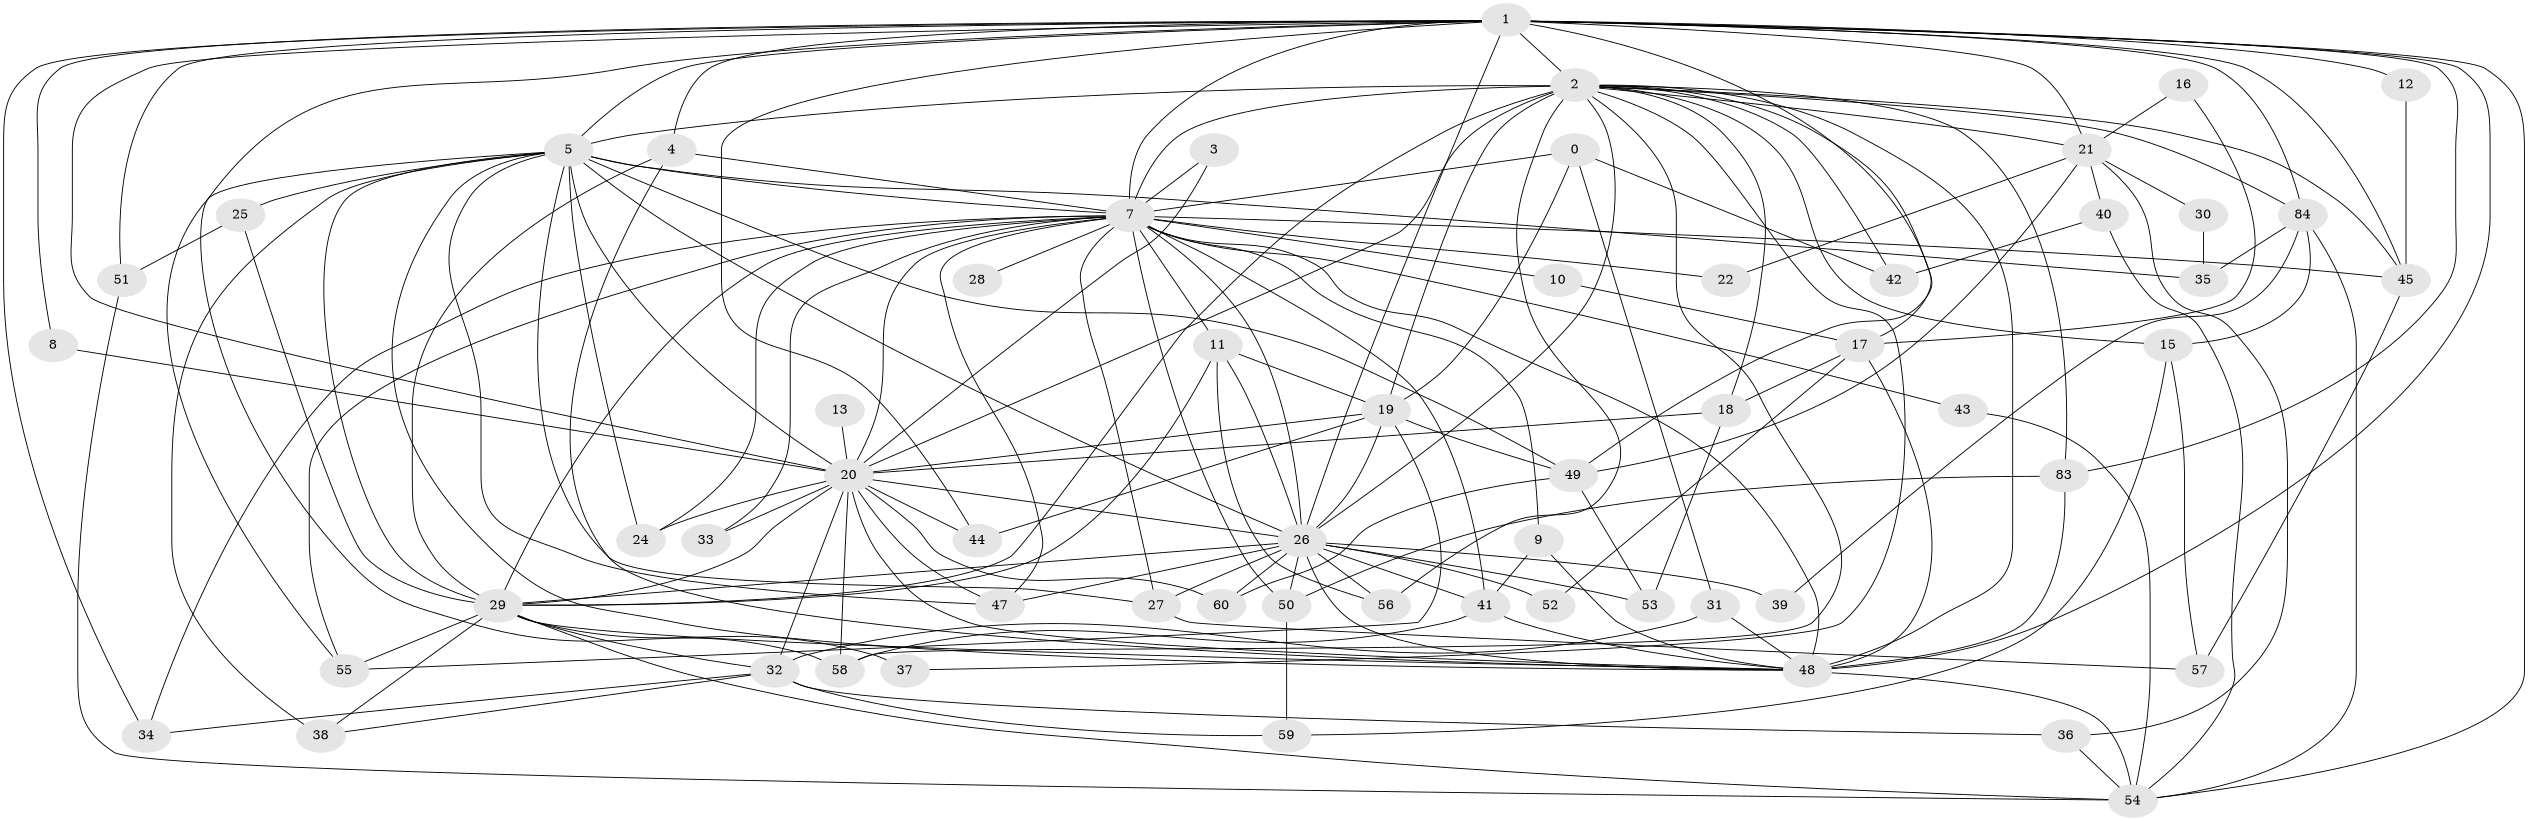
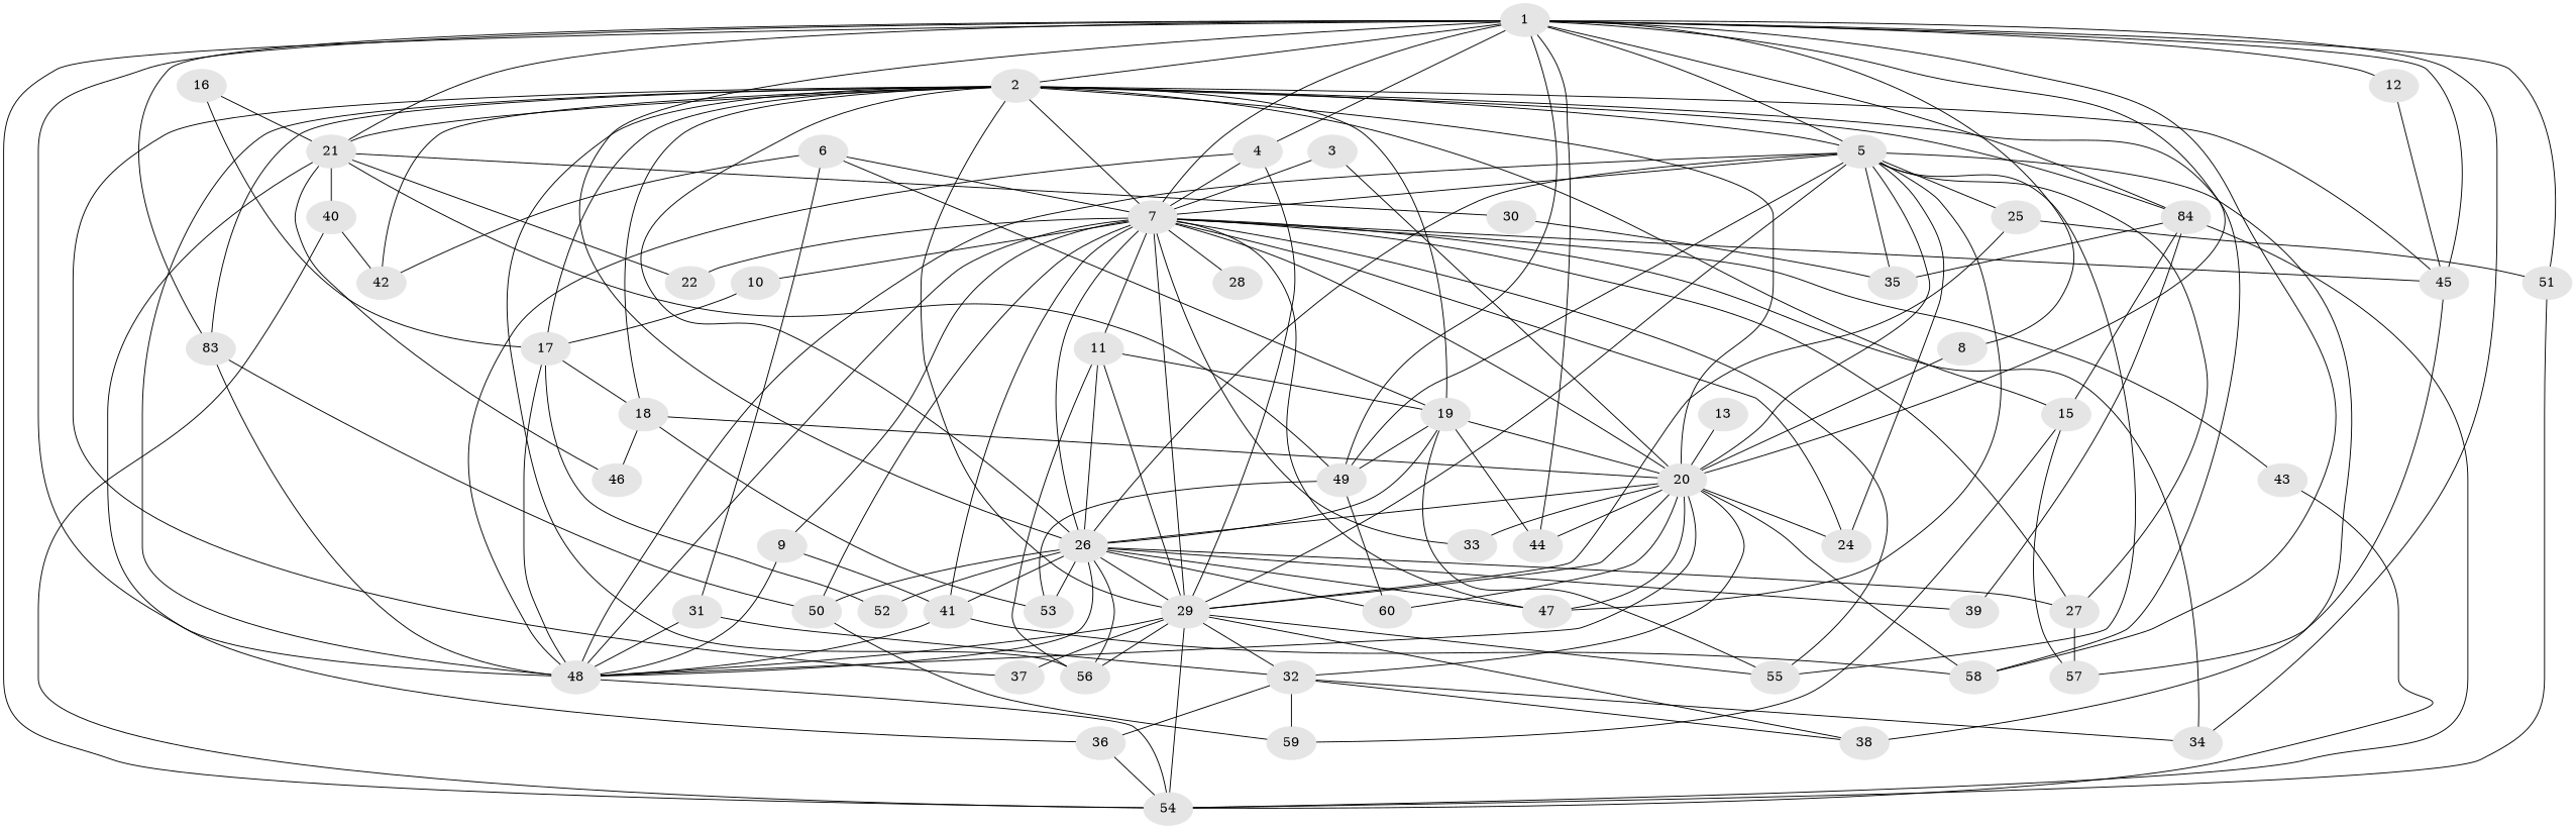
  graph {
    node [color=gray90 style=filled]
    edge [weight=1.0]
    1
    2
    4
    5
    7
    8
    12
    n8 [label=84]
    20
    21
    n11 [label=83]
    26
    34
    44
    45
    48
    49
    51
    54
    58
    29
    15
    17
    18
    19
    37
    42
    56
    24
    25
    27
    35
    38
    47
    55
    9
    10
    11
    22
    28
    33
    41
    43
    50
    39
    32
    60
+   46
    30
    36
    40
    52
    53
    57
    59
    31
    3
-   6 [label=0]
+   6
    13
    16
    1 -- 2 [weight=4.0]
    1 -- 4
    1 -- 5 [weight=2.0]
    1 -- 7 [weight=2.0]
    1 -- 8
    1 -- 12 [weight=2.0]
    1 -- n8
    1 -- 20 [weight=3.0]
    1 -- 21
    1 -- n11
    1 -- 26 [weight=3.0]
    1 -- 34
    1 -- 44
    1 -- 45 [weight=2.0]
    1 -- 48 [weight=3.0]
    1 -- 49
    1 -- 51
    1 -- 54
    1 -- 58
    2 -- 5 [weight=2.0]
    2 -- 7 [weight=3.0]
    2 -- n8
    2 -- 20 [weight=2.0]
    2 -- 21
    2 -- n11
    2 -- 26 [weight=2.0]
    2 -- 45
    2 -- 48 [weight=2.0]
    2 -- 58
    2 -- 29 [weight=2.0]
    2 -- 15
    2 -- 17
    2 -- 18 [weight=2.0]
    2 -- 19
    2 -- 37
    2 -- 42 [weight=2.0]
    2 -- 56 [weight=2.0]
    4 -- 7
    4 -- 48
    4 -- 29
    5 -- 7
    5 -- 20
    5 -- 26
    5 -- 48
    5 -- 49
    5 -- 29
    5 -- 24
    5 -- 25
    5 -- 27
    5 -- 35 [weight=2.0]
    5 -- 38 [weight=2.0]
    5 -- 47
    5 -- 55
    7 -- 20
    7 -- 26 [weight=2.0]
    7 -- 34
    7 -- 45
    7 -- 48
    7 -- 29
    7 -- 24
    7 -- 27
    7 -- 47
    7 -- 55
    7 -- 9
    7 -- 10 [weight=2.0]
    7 -- 11
    7 -- 22
    7 -- 28
    7 -- 33
    7 -- 41
    7 -- 43
    7 -- 50 [weight=2.0]
    8 -- 20
    12 -- 45
    n8 -- 54
    n8 -- 15
    n8 -- 35
    n8 -- 39
    20 -- 26
    20 -- 44
    20 -- 48
    20 -- 58
    20 -- 29
    20 -- 24
    20 -- 47
    20 -- 33
    20 -- 32
    20 -- 60
    21 -- 49
    21 -- 22
+   21 -- 46
    21 -- 30
    21 -- 36
    21 -- 40
    n11 -- 48
    n11 -- 50
    26 -- 48
    26 -- 29
    26 -- 56
    26 -- 27
    26 -- 47
    26 -- 41
    26 -- 50
    26 -- 39 [weight=2.0]
    26 -- 60
    26 -- 52
    26 -- 53
    45 -- 57
    48 -- 54
    49 -- 60
    49 -- 53
    51 -- 54
    29 -- 48
    29 -- 54
    29 -- 37 [weight=2.0]
+   29 -- 56
    29 -- 38
    29 -- 55
    29 -- 32
    15 -- 57
    15 -- 59
    17 -- 48
    17 -- 18
    17 -- 52
    18 -- 20
+   18 -- 46
    18 -- 53
    19 -- 20
    19 -- 26
    19 -- 44
    19 -- 49
    19 -- 55
    25 -- 51
    25 -- 29
    27 -- 57
    9 -- 48
    9 -- 41
    10 -- 17
    11 -- 26
    11 -- 29
    11 -- 19
    11 -- 56
    41 -- 48 [weight=2.0]
    41 -- 58
    43 -- 54
    50 -- 59
    32 -- 34
    32 -- 38
    32 -- 36
    32 -- 59
    30 -- 35
    36 -- 54
    40 -- 54
    40 -- 42
    31 -- 48
    31 -- 32
    3 -- 7
    3 -- 20
    6 -- 7
    6 -- 19
    6 -- 42
    6 -- 31
    13 -- 20
    16 -- 21
    16 -- 17
  }
